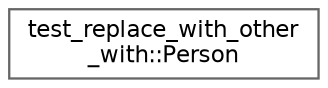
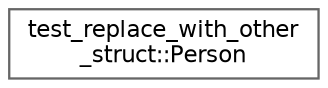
  digraph {
    rankdir=TB
-   n1 [color=grey40 fillcolor=white fontname=Helvetica fontsize=10 height=0.2 label="test_replace_with_other\l_with::Person" shape=box style=filled width=0.4]
+   n1 [color=grey40 fillcolor=white fontname=Helvetica fontsize=10 height=0.2 label="test_replace_with_other\l_struct::Person" shape=box style=filled width=0.4]
  }
